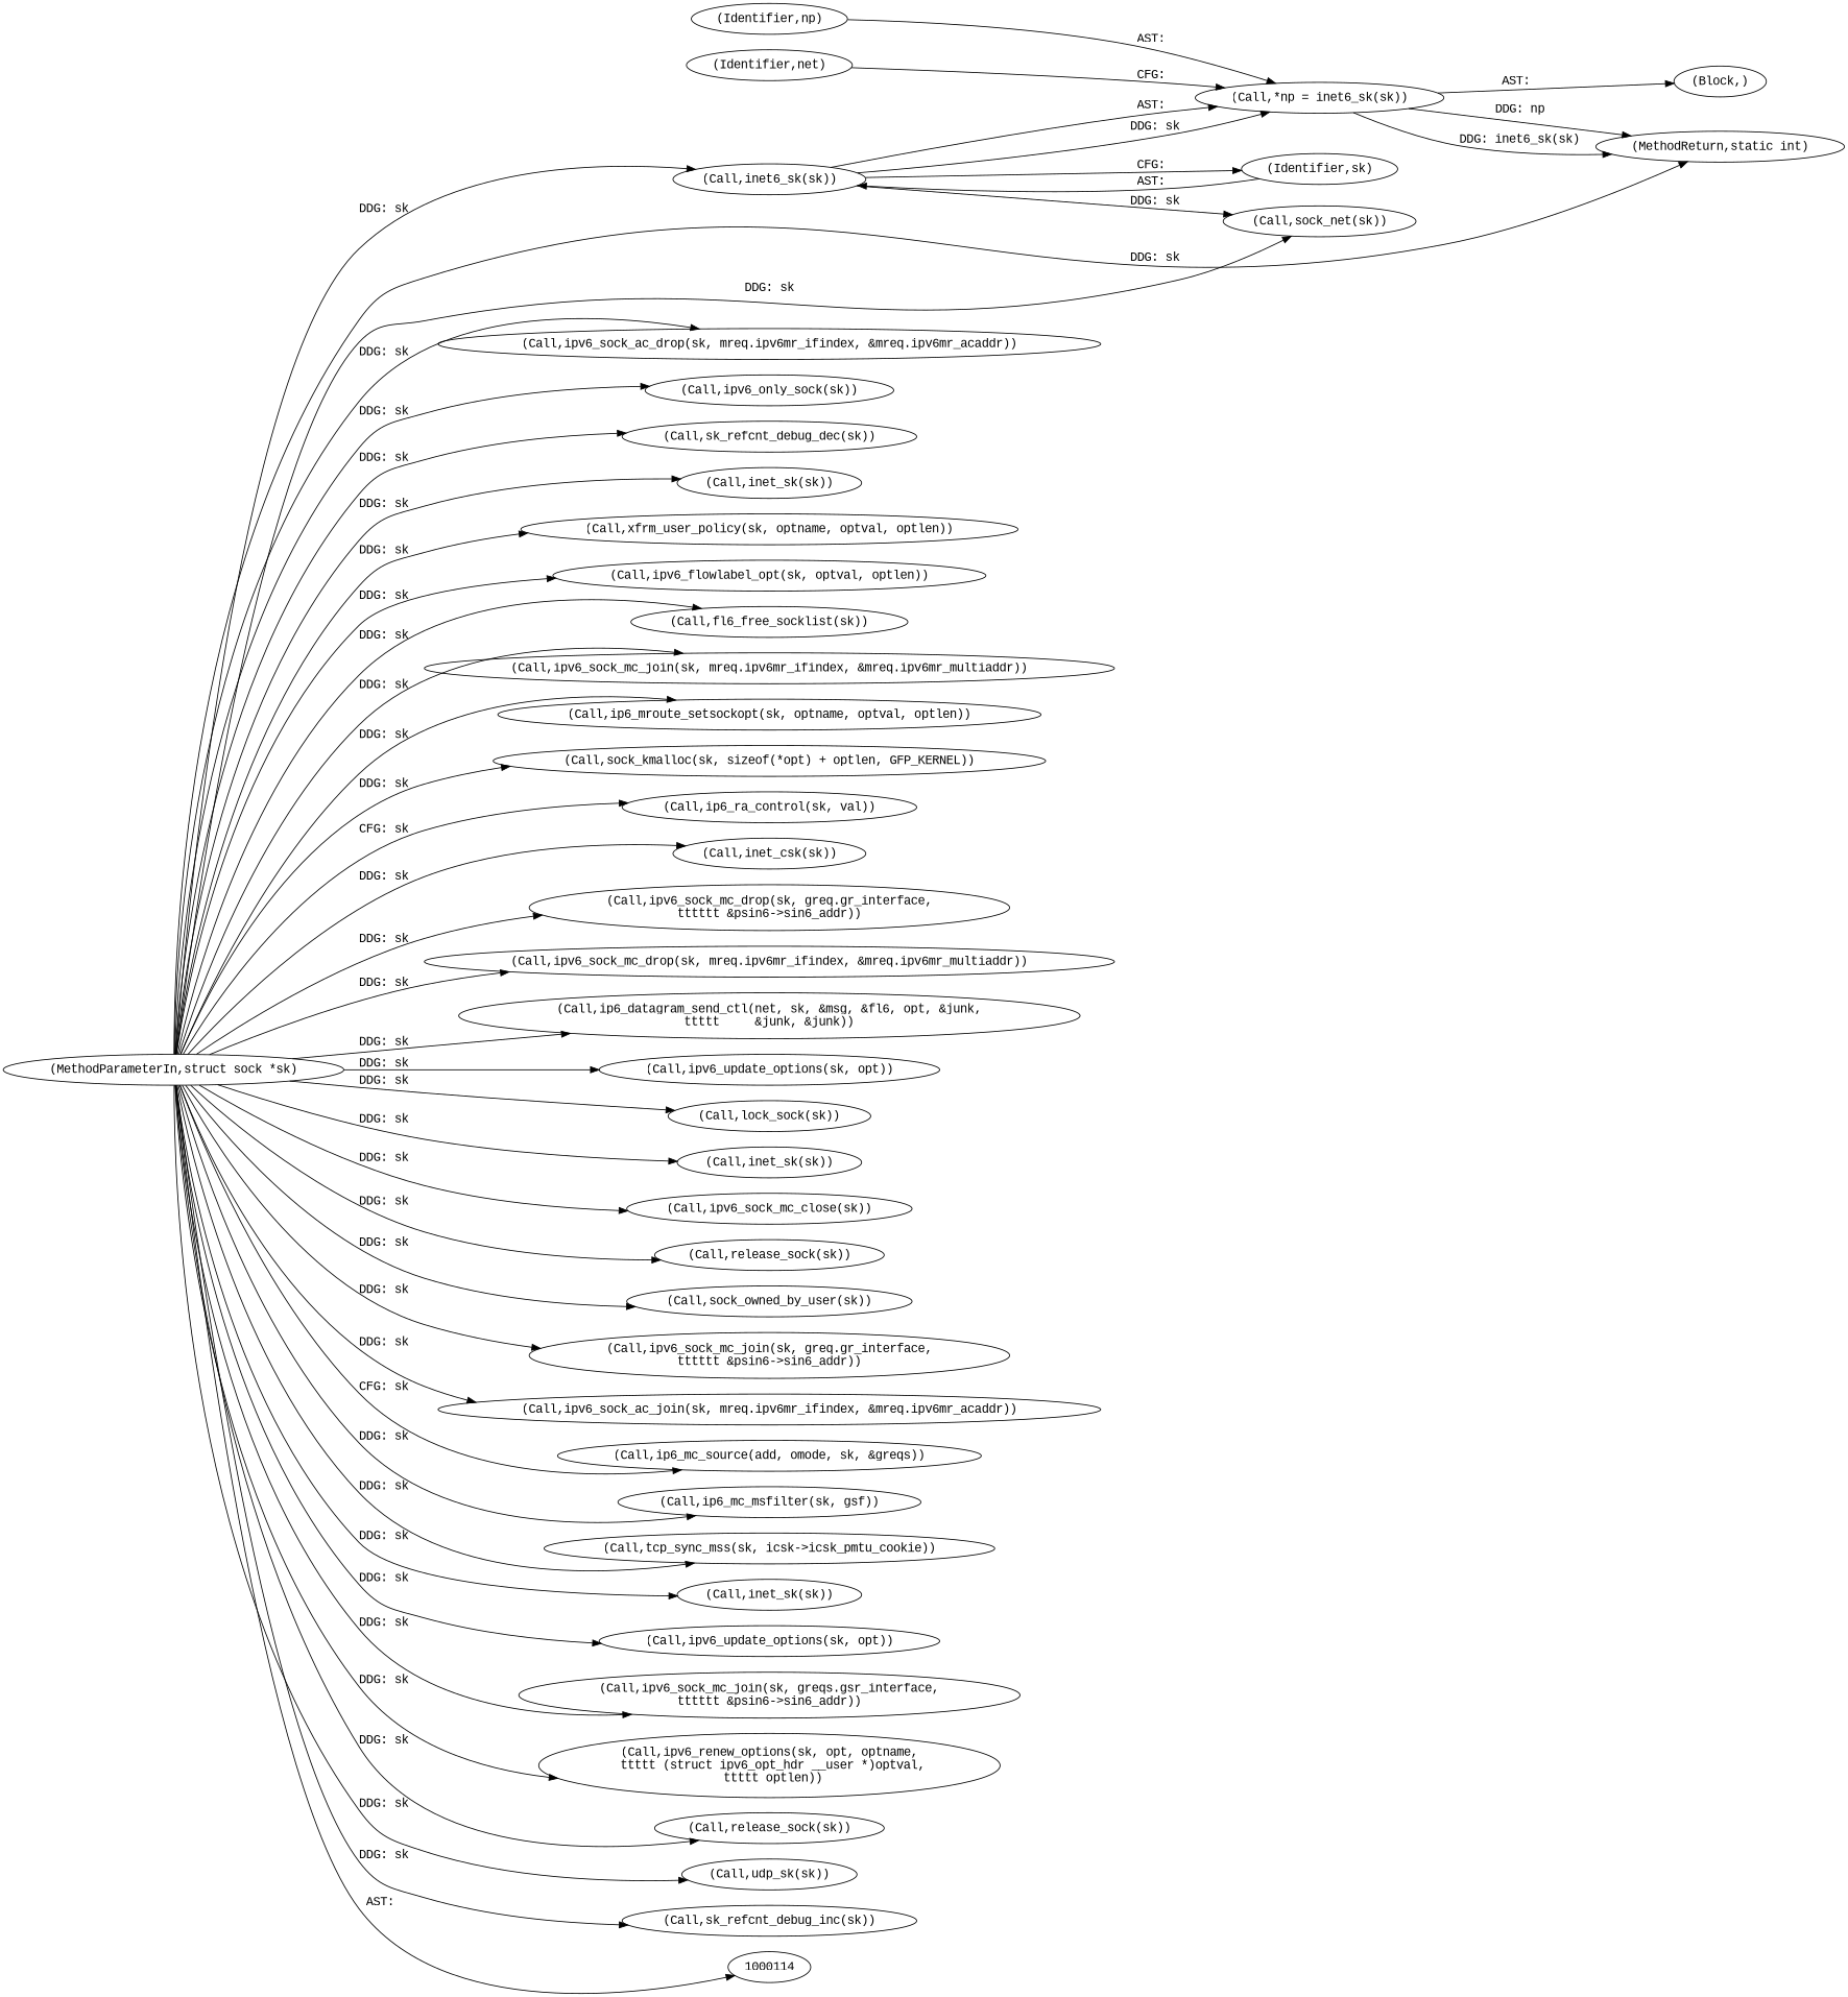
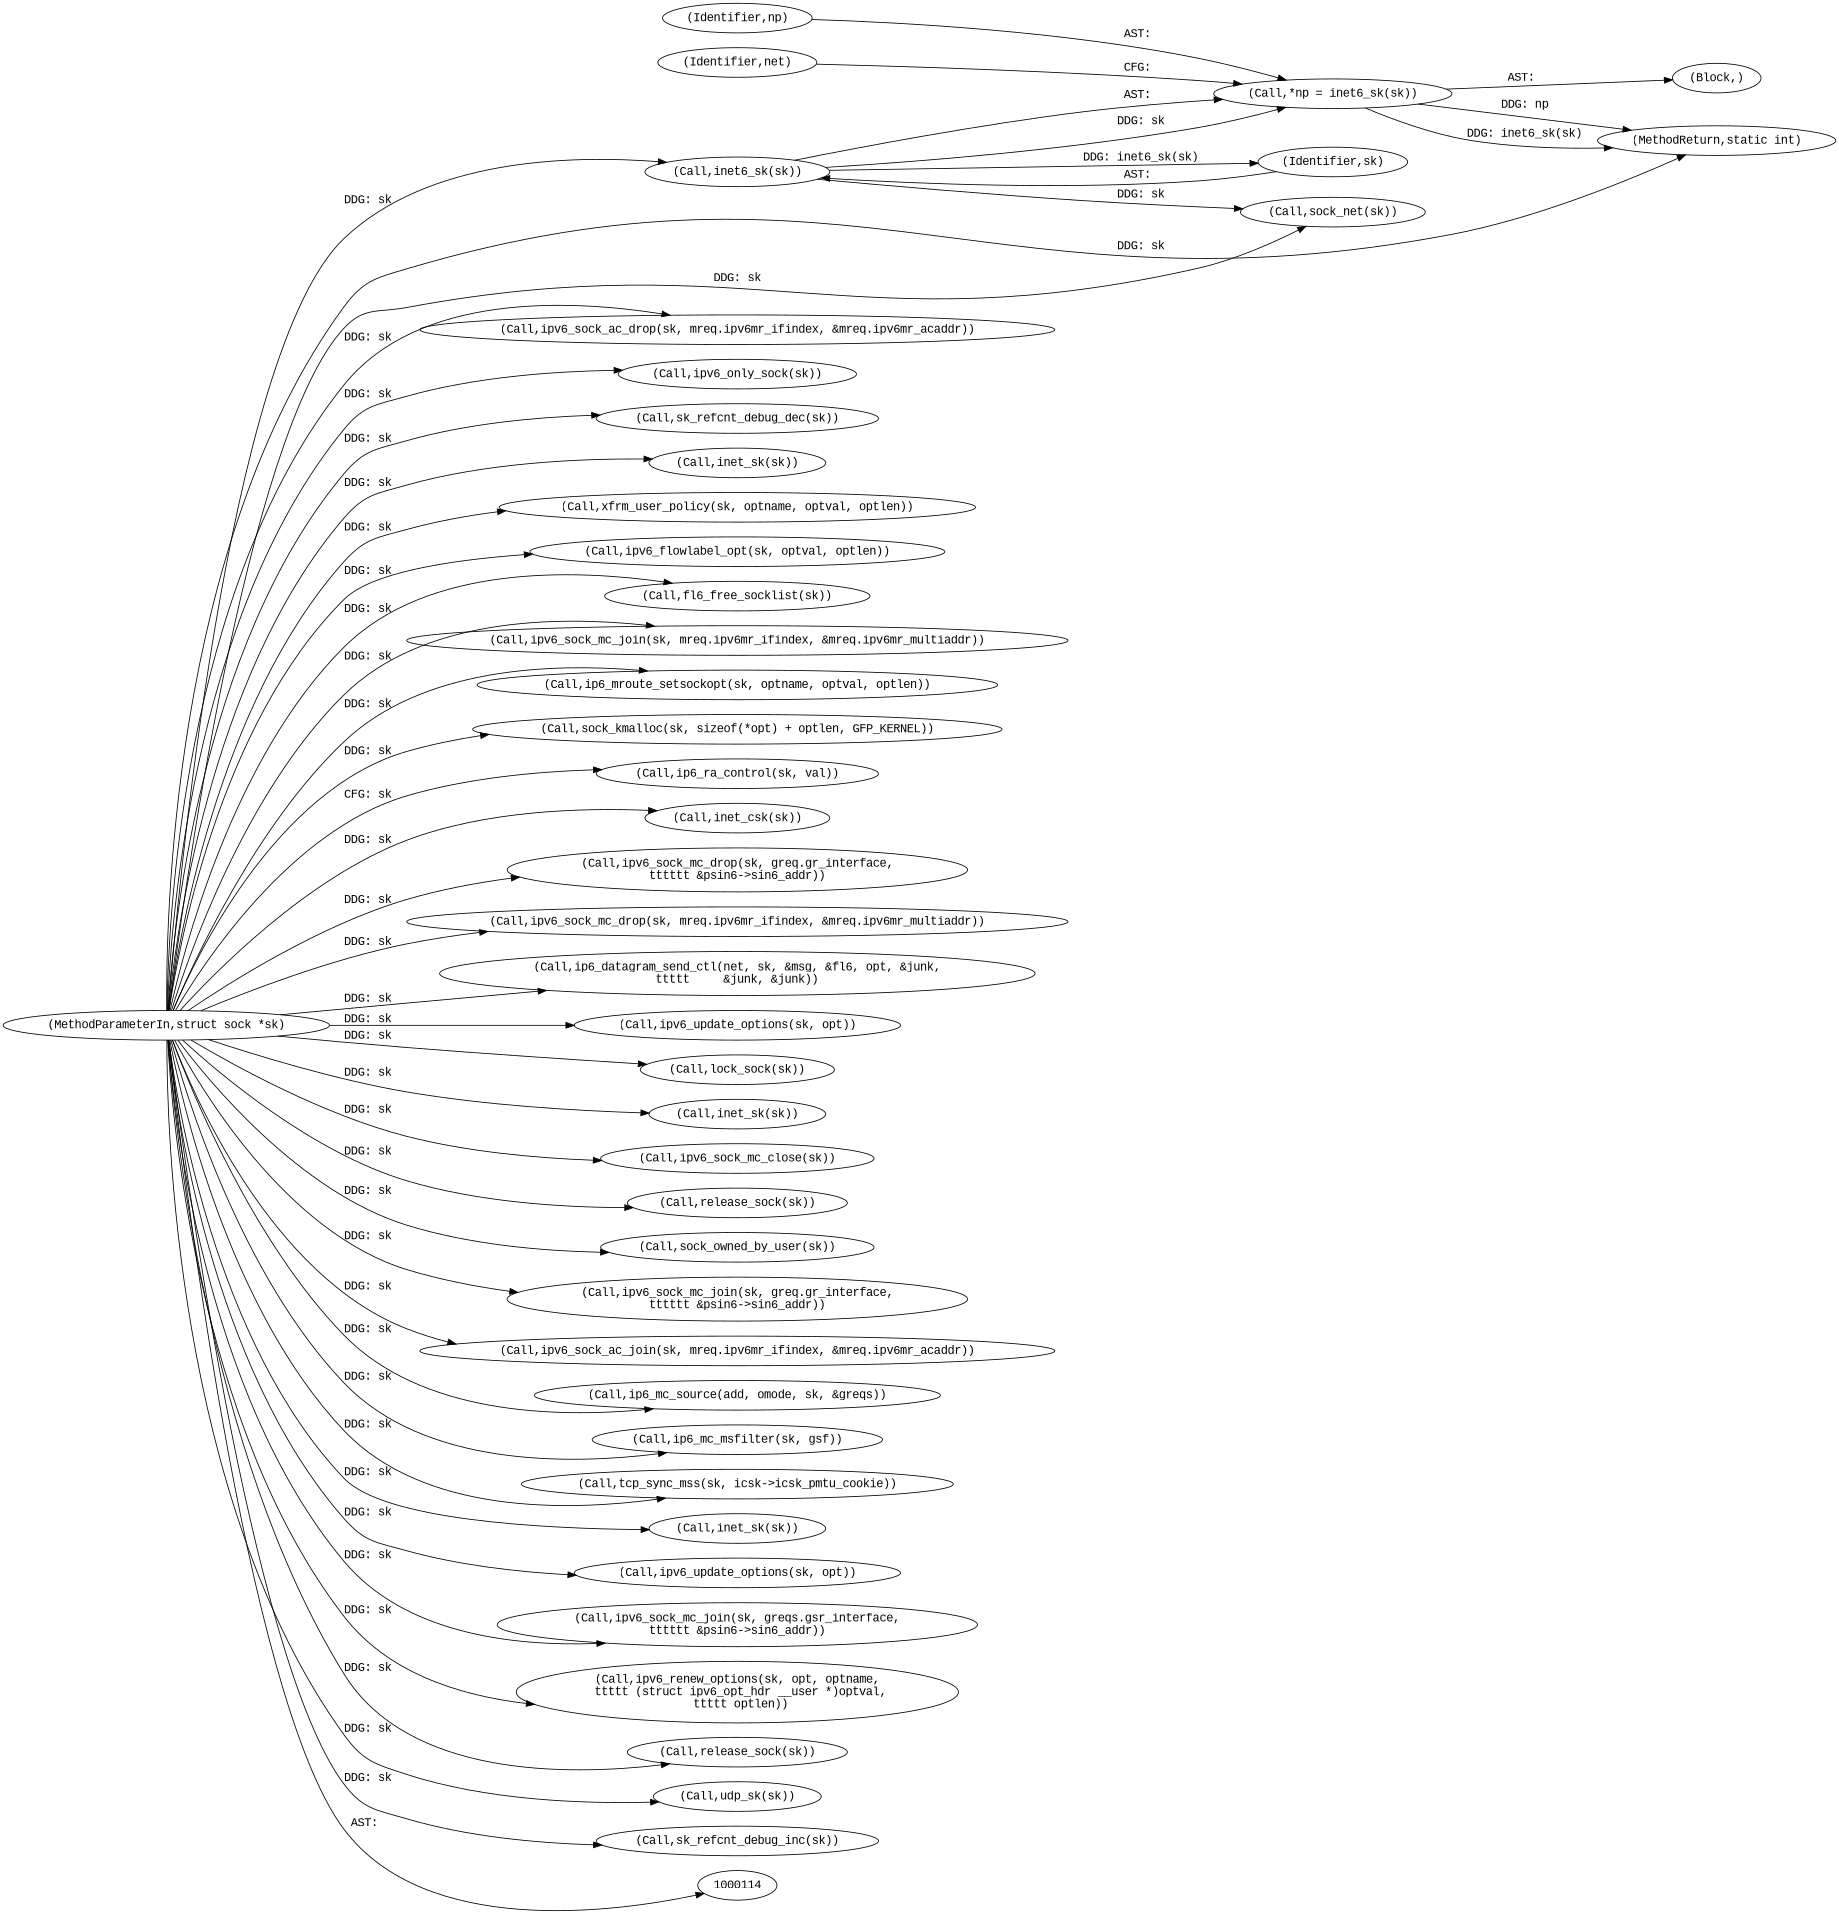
  digraph {
    fontname="Liberation Mono"
    rankdir=LR
    node [fontname="Liberation Mono"]
    edge [fontname="Liberation Mono"]
    n1 [label="(Call,*np = inet6_sk(sk))"]
    n2 [label="(Block,)"]
    n3 [label="(MethodReturn,static int)"]
    n4 [label="(Call,inet6_sk(sk))"]
    n5 [label="(Identifier,sk)"]
    n6 [label="(Call,sock_net(sk))"]
    n7 [label="(MethodParameterIn,struct sock *sk)"]
    n8 [label="(Call,ipv6_sock_ac_drop(sk, mreq.ipv6mr_ifindex, &mreq.ipv6mr_acaddr))"]
    n9 [label="(Call,ipv6_only_sock(sk))"]
    n10 [label="(Call,sk_refcnt_debug_dec(sk))"]
    n11 [label="(Call,inet_sk(sk))"]
    n12 [label="(Call,xfrm_user_policy(sk, optname, optval, optlen))"]
    n13 [label="(Call,ipv6_flowlabel_opt(sk, optval, optlen))"]
    n14 [label="(Call,fl6_free_socklist(sk))"]
    n15 [label="(Call,ipv6_sock_mc_join(sk, mreq.ipv6mr_ifindex, &mreq.ipv6mr_multiaddr))"]
    n16 [label="(Call,ip6_mroute_setsockopt(sk, optname, optval, optlen))"]
    n17 [label="(Call,sock_kmalloc(sk, sizeof(*opt) + optlen, GFP_KERNEL))"]
    n18 [label="(Call,ip6_ra_control(sk, val))"]
    n19 [label="(Call,inet_csk(sk))"]
    n20 [label="(Call,ipv6_sock_mc_drop(sk, greq.gr_interface,\n\t\t\t\t\t\t &psin6->sin6_addr))"]
    n21 [label="(Call,ipv6_sock_mc_drop(sk, mreq.ipv6mr_ifindex, &mreq.ipv6mr_multiaddr))"]
    n22 [label="(Call,ip6_datagram_send_ctl(net, sk, &msg, &fl6, opt, &junk,\n\t\t\t\t\t     &junk, &junk))"]
    n23 [label="(Call,ipv6_update_options(sk, opt))"]
    n24 [label="(Call,lock_sock(sk))"]
    n25 [label="(Call,inet_sk(sk))"]
    n26 [label="(Call,ipv6_sock_mc_close(sk))"]
    n27 [label="(Call,release_sock(sk))"]
    n28 [label="(Call,sock_owned_by_user(sk))"]
    n29 [label="(Call,ipv6_sock_mc_join(sk, greq.gr_interface,\n\t\t\t\t\t\t &psin6->sin6_addr))"]
    n30 [label="(Call,ipv6_sock_ac_join(sk, mreq.ipv6mr_ifindex, &mreq.ipv6mr_acaddr))"]
    n31 [label="(Call,ip6_mc_source(add, omode, sk, &greqs))"]
    n32 [label="(Call,ip6_mc_msfilter(sk, gsf))"]
    n33 [label="(Call,tcp_sync_mss(sk, icsk->icsk_pmtu_cookie))"]
    n34 [label="(Call,inet_sk(sk))"]
    n35 [label="(Call,ipv6_update_options(sk, opt))"]
    n36 [label="(Call,ipv6_sock_mc_join(sk, greqs.gsr_interface,\n\t\t\t\t\t\t &psin6->sin6_addr))"]
    n37 [label="(Call,ipv6_renew_options(sk, opt, optname,\n \t\t\t\t\t (struct ipv6_opt_hdr __user *)optval,\n \t\t\t\t\t optlen))"]
    n38 [label="(Call,release_sock(sk))"]
    n39 [label="(Call,udp_sk(sk))"]
    n40 [label="(Call,sk_refcnt_debug_inc(sk))"]
    1000114
    n42 [label="(Identifier,np)"]
    n43 [label="(Identifier,net)"]
    n1 -> n2 [label="AST: "]
    n1 -> n3 [label="DDG: np"]
    n1 -> n3 [label="DDG: inet6_sk(sk)"]
    n4 -> n1 [label="AST: "]
    n4 -> n1 [label="DDG: sk"]
-   n4 -> n5 [label="CFG: "]
+   n4 -> n5 [label="DDG: inet6_sk(sk)"]
    n4 -> n6 [label="DDG: sk"]
    n5 -> n4 [label="AST: "]
    n7 -> n3 [label="DDG: sk"]
    n7 -> n4 [label="DDG: sk"]
    n7 -> n6 [label="DDG: sk"]
    n7 -> n8 [label="DDG: sk"]
    n7 -> n9 [label="DDG: sk"]
    n7 -> n10 [label="DDG: sk"]
    n7 -> n11 [label="DDG: sk"]
    n7 -> n12 [label="DDG: sk"]
    n7 -> n13 [label="DDG: sk"]
    n7 -> n14 [label="DDG: sk"]
    n7 -> n15 [label="DDG: sk"]
    n7 -> n16 [label="DDG: sk"]
    n7 -> n17 [label="DDG: sk"]
    n7 -> n18 [label="CFG: sk"]
    n7 -> n19 [label="DDG: sk"]
    n7 -> n20 [label="DDG: sk"]
    n7 -> n21 [label="DDG: sk"]
    n7 -> n22 [label="DDG: sk"]
    n7 -> n23 [label="DDG: sk"]
    n7 -> n24 [label="DDG: sk"]
    n7 -> n25 [label="DDG: sk"]
    n7 -> n26 [label="DDG: sk"]
    n7 -> n27 [label="DDG: sk"]
    n7 -> n28 [label="DDG: sk"]
    n7 -> n29 [label="DDG: sk"]
    n7 -> n30 [label="DDG: sk"]
-   n7 -> n31 [label="CFG: sk"]
+   n7 -> n31 [label="DDG: sk"]
    n7 -> n32 [label="DDG: sk"]
    n7 -> n33 [label="DDG: sk"]
    n7 -> n34 [label="DDG: sk"]
    n7 -> n35 [label="DDG: sk"]
    n7 -> n36 [label="DDG: sk"]
    n7 -> n37 [label="DDG: sk"]
    n7 -> n38 [label="DDG: sk"]
    n7 -> n39 [label="DDG: sk"]
    n7 -> n40 [label="DDG: sk"]
    n7 -> 1000114 [label="AST: "]
    n42 -> n1 [label="AST: "]
    n43 -> n1 [label="CFG: "]
  }
